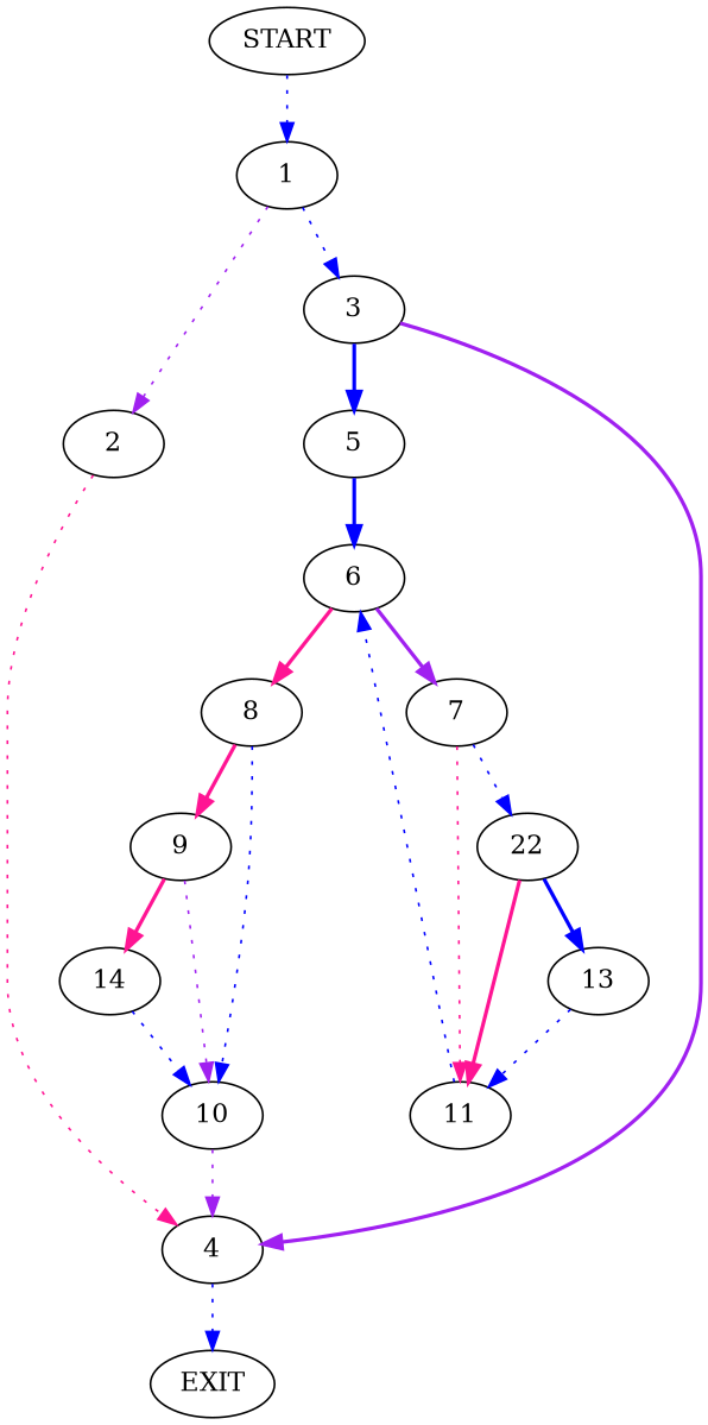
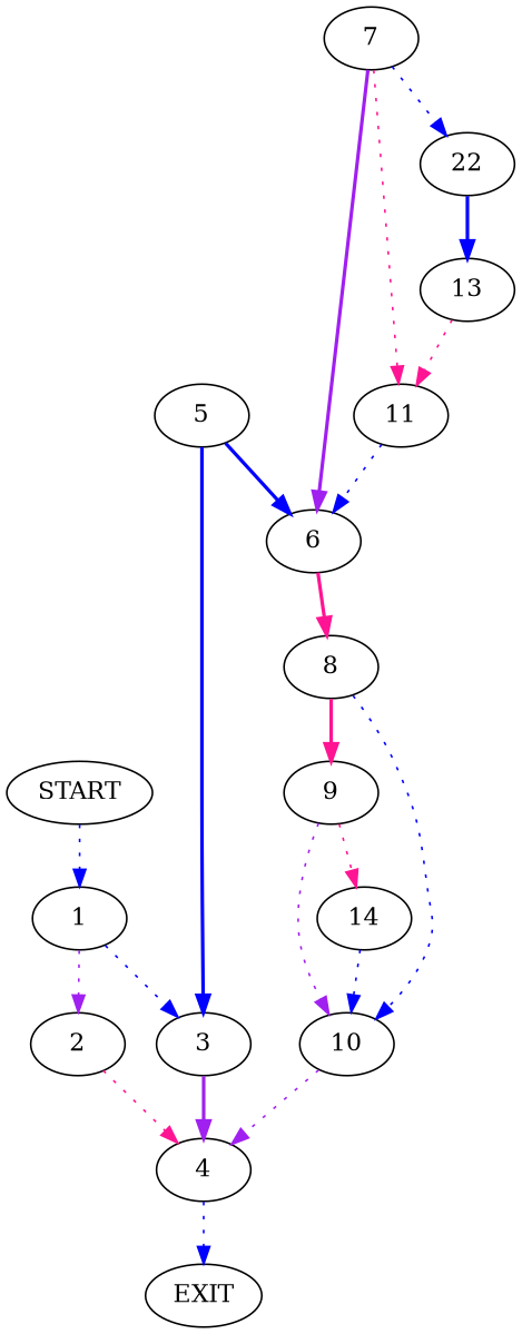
  digraph {
    fontname="DejaVu Serif"
    node [fontname="DejaVu Serif"]
    edge [color=blue fontname="DejaVu Serif" style=dotted]
    n1 [label=START]
    1
    2
    3
    n5 [label=EXIT]
    4
    5
    6
    7
    8
    11
    n12 [label=22]
    9
    10
    13
    14
    n1 -> 1
    1 -> 2 [color=purple]
    1 -> 3
    2 -> 4 [color=deeppink]
    3 -> 4 [color=purple style=bold]
-   3 -> 5 [style=bold]
+   5 -> 3 [style=bold]
    4 -> n5
    5 -> 6 [style=bold]
-   6 -> 7 [color=purple style=bold]
+   7 -> 6 [color=purple style=bold]
    6 -> 8 [color=deeppink style=bold]
    7 -> 11 [color=deeppink]
    7 -> n12
    8 -> 9 [color=deeppink style=bold]
    8 -> 10
    11 -> 6
-   n12 -> 11 [color=deeppink style=bold]
    n12 -> 13 [style=bold]
    9 -> 10 [color=purple]
-   9 -> 14 [color=deeppink style=bold]
+   9 -> 14 [color=deeppink]
    10 -> 4 [color=purple]
-   13 -> 11
+   13 -> 11 [color=deeppink]
    14 -> 10
  }
